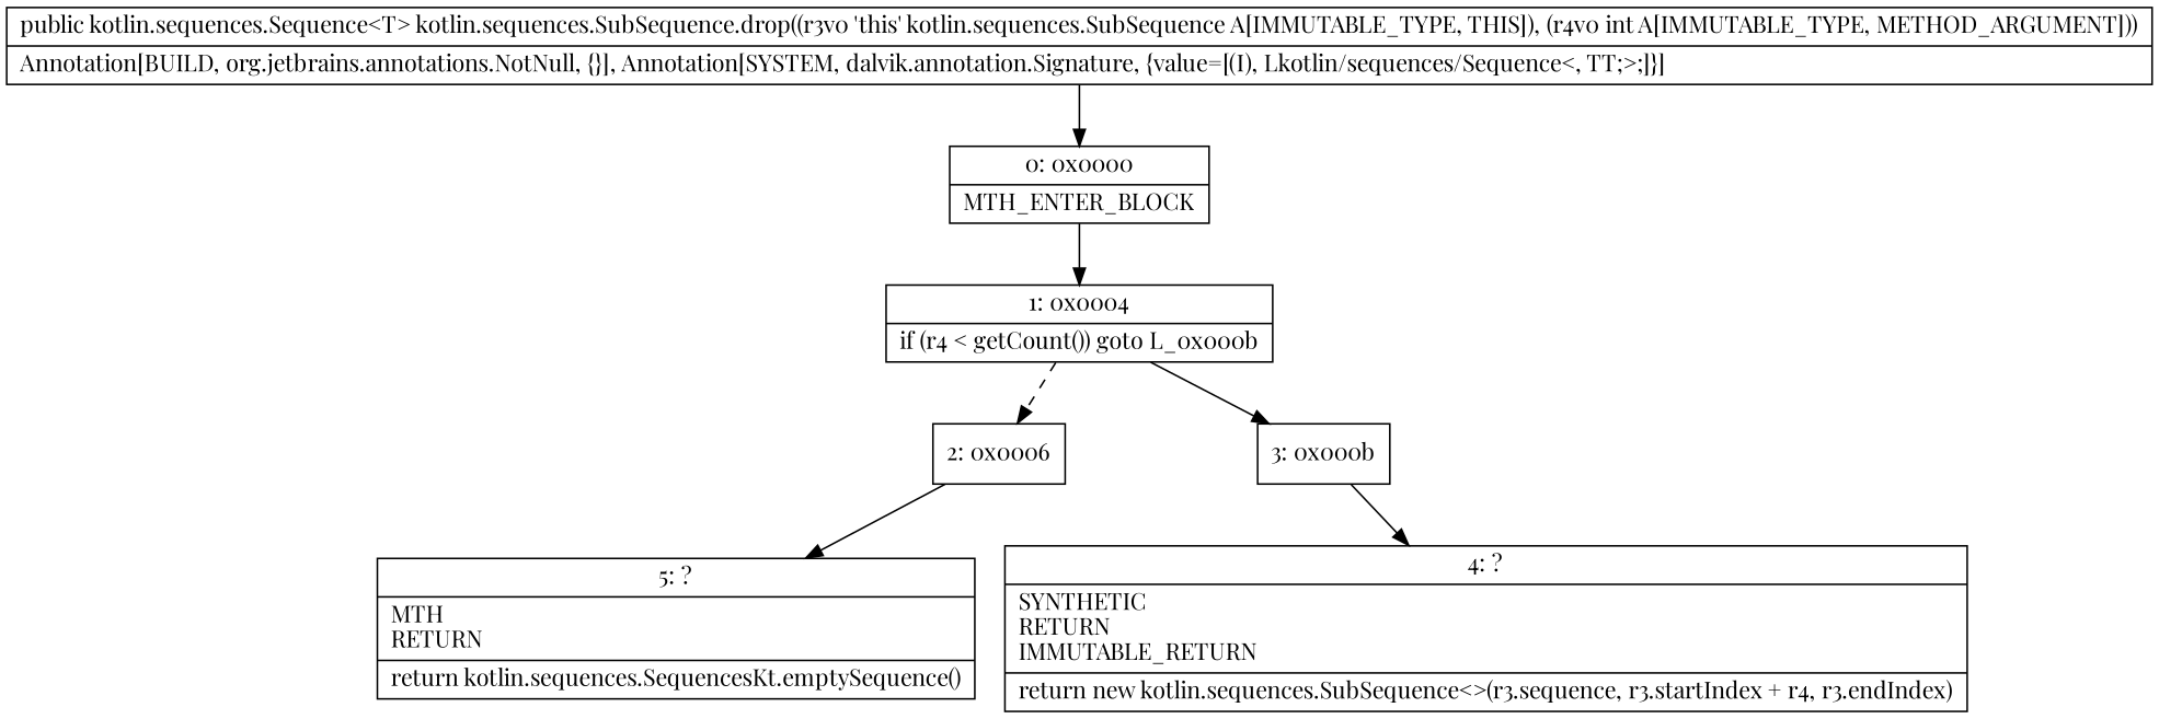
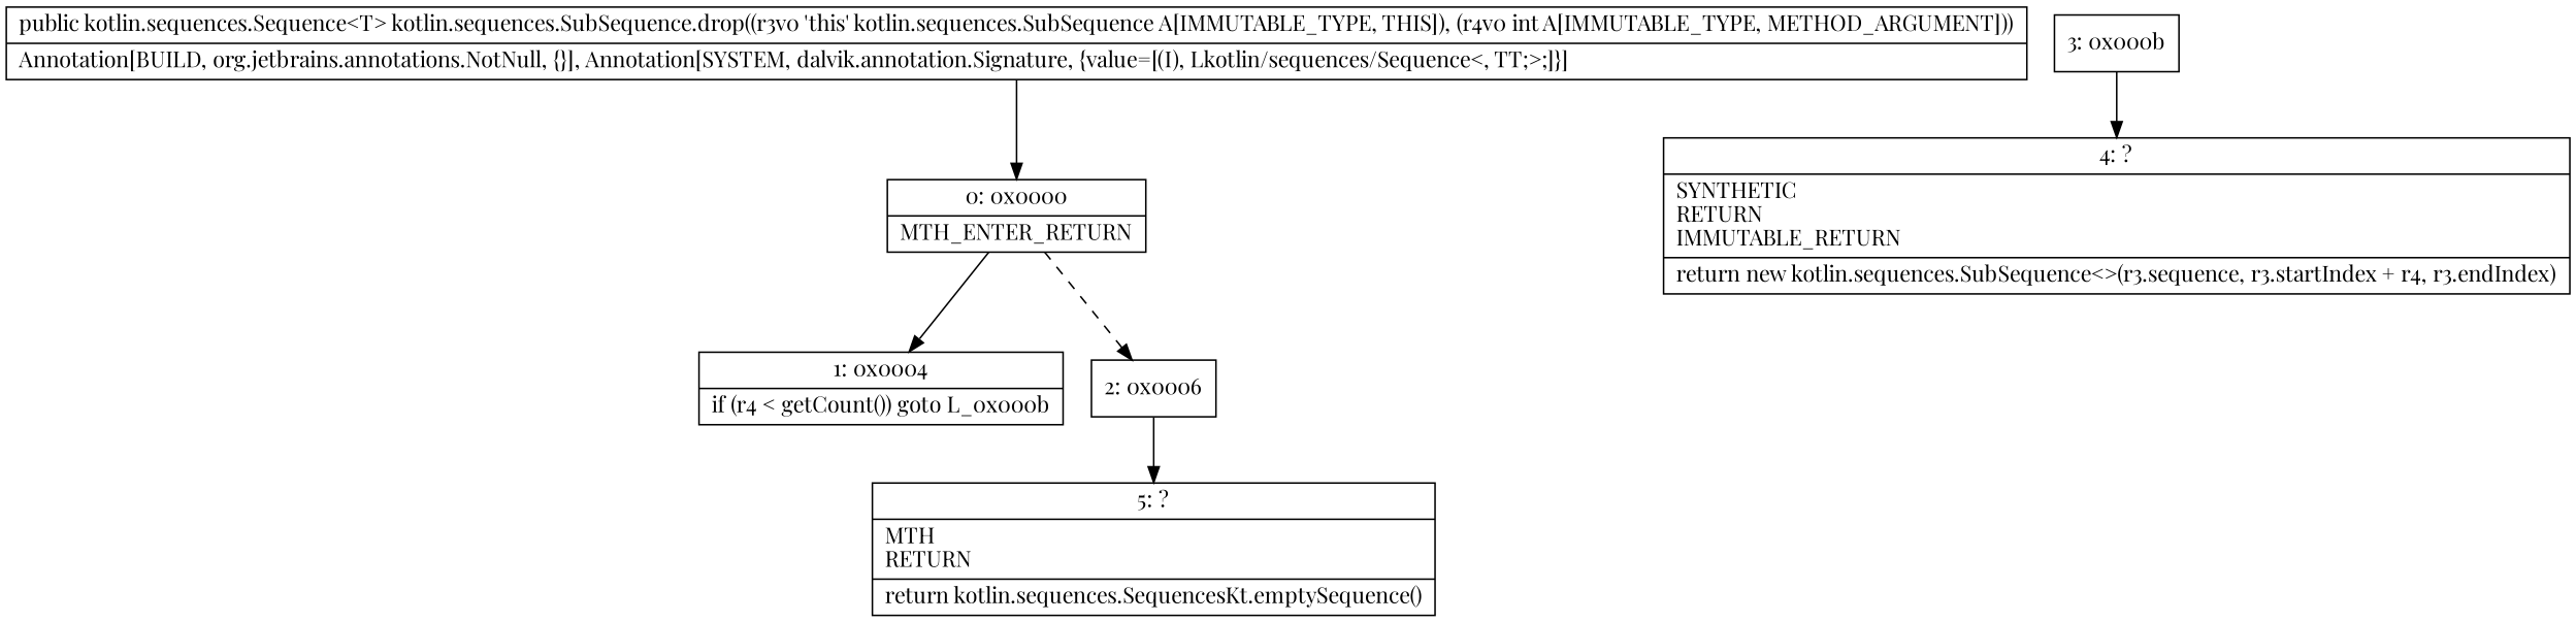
  digraph {
    fontname="Playfair Display"
    node [fontname="Playfair Display" shape=record]
    edge [fontname="Playfair Display"]
-   n1 [label="{0\:\ 0x0000|MTH_ENTER_BLOCK\l}"]
+   n1 [label="{0\:\ 0x0000|MTH_ENTER_RETURN\l}"]
    n2 [label="{1\:\ 0x0004|if (r4 \< getCount()) goto L_0x000b\l}"]
    n3 [label="{2\:\ 0x0006}"]
    n4 [label="{3\:\ 0x000b}"]
    n5 [label="{5\:\ ?|MTH\lRETURN\l|return kotlin.sequences.SequencesKt.emptySequence()\l}"]
    n6 [label="{4\:\ ?|SYNTHETIC\lRETURN\lIMMUTABLE_RETURN\l|return new kotlin.sequences.SubSequence\<\>(r3.sequence, r3.startIndex + r4, r3.endIndex)\l}"]
    n7 [label="{public kotlin.sequences.Sequence\<T\> kotlin.sequences.SubSequence.drop((r3v0 'this' kotlin.sequences.SubSequence A[IMMUTABLE_TYPE, THIS]), (r4v0 int A[IMMUTABLE_TYPE, METHOD_ARGUMENT]))  | Annotation[BUILD, org.jetbrains.annotations.NotNull, \{\}], Annotation[SYSTEM, dalvik.annotation.Signature, \{value=[(I), Lkotlin\/sequences\/Sequence\<, TT;\>;]\}]\l}"]
    n1 -> n2
-   n2 -> n3 [style=dashed]
-   n2 -> n4
+   n1 -> n3 [style=dashed]
    n3 -> n5
    n4 -> n6
    n7 -> n1
  }
